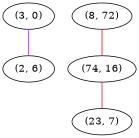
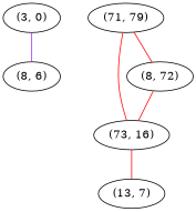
  graph {
    edge [color=red weight=1]
    n1 [label="(3, 0)"]
-   "(8, 6)" [label="(2, 6)"]
-   "(73, 16)" [label="(74, 16)"]
+   "(8, 6)"
+   "(71, 79)"
+   "(73, 16)"
    "(8, 72)"
-   "(13, 7)" [label="(23, 7)"]
+   "(13, 7)"
    n1 -- "(8, 6)" [color=purple weight=4]
+   "(71, 79)" -- "(73, 16)"
+   "(71, 79)" -- "(8, 72)"
    "(73, 16)" -- "(13, 7)"
    "(8, 72)" -- "(73, 16)"
  }
